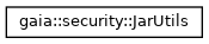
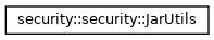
  digraph {
    rankdir=LR
-   n1 [color=black fillcolor=white fontname=Helvetica fontsize=10 height=0.2 label="gaia::security::JarUtils" shape=record style=filled width=0.4]
+   n1 [color=black fillcolor=white fontname=Helvetica fontsize=10 height=0.2 label="security::security::JarUtils" shape=record style=filled width=0.4]
  }
